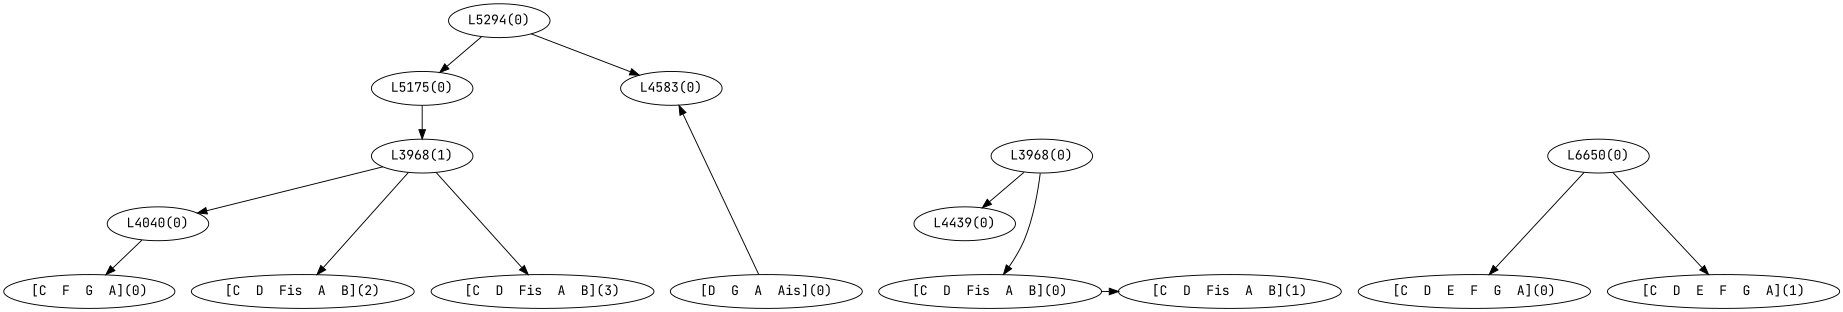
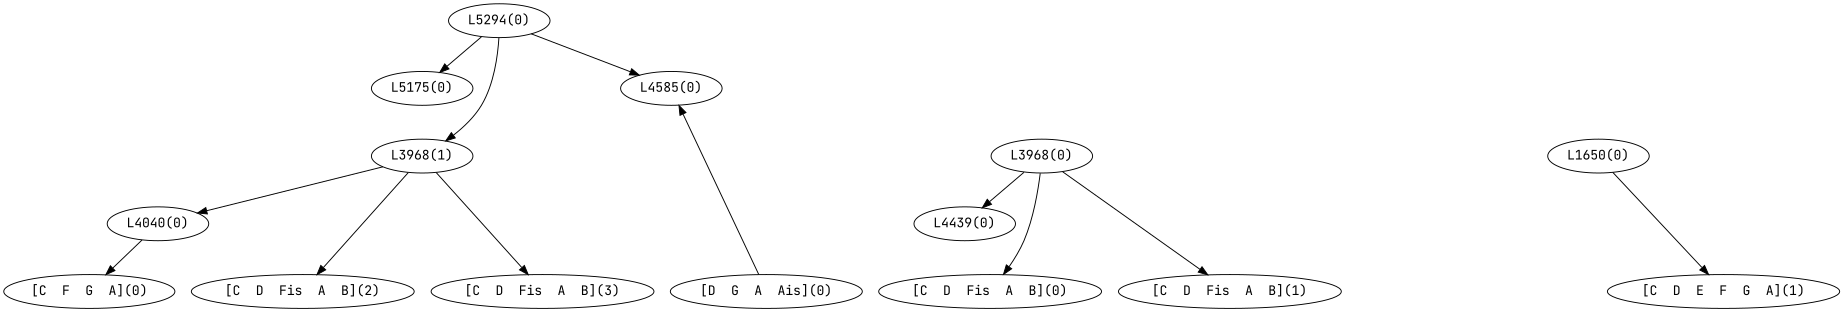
  digraph {
    fontname="JetBrains Mono"
    node [fontname="JetBrains Mono"]
    edge [fontname="JetBrains Mono"]
    "L5294(0)"
    "L5175(0)"
-   "L4583(0)"
+   "L4583(0)" [label="L4585(0)"]
    "L3968(0)"
-   "L1650(0)" [label="L6650(0)"]
+   "L1650(0)"
    "L3968(1)"
    n7 [label="L4439(0)"]
    n8 [label="L4040(0)"]
    "[C  D  Fis  A  B](0)"
    "[C  D  Fis  A  B](1)"
-   "[C  D  E  F  G  A](0)"
    "[C  D  E  F  G  A](1)"
    "[C  F  G  A](0)"
    "[C  D  Fis  A  B](2)"
    "[C  D  Fis  A  B](3)"
    "[D  G  A  Ais](0)"
    subgraph sub_1 {
      rank=min
      "L5294(0)"
    }
    subgraph sub_2 {
      rank=same
      "L5175(0)"
      "L4583(0)"
    }
    subgraph sub_3 {
      rank=same
      "L3968(0)"
      "L1650(0)"
      "L3968(1)"
    }
    subgraph sub_4 {
      rank=same
      n7
      n8
    }
    subgraph sub_5 {
      rank=max
      "[C  D  Fis  A  B](0)"
      "[C  D  Fis  A  B](1)"
-     "[C  D  E  F  G  A](0)"
      "[C  D  E  F  G  A](1)"
      "[C  F  G  A](0)"
      "[C  D  Fis  A  B](2)"
      "[C  D  Fis  A  B](3)"
      "[D  G  A  Ais](0)"
    }
    "L5294(0)" -> "L5175(0)"
    "L5294(0)" -> "L4583(0)"
-   "L5175(0)" -> "L3968(1)"
+   "L5294(0)" -> "L3968(1)"
    "L3968(0)" -> n7
    "L3968(0)" -> "[C  D  Fis  A  B](0)"
-   "[C  D  Fis  A  B](0)" -> "[C  D  Fis  A  B](1)"
-   "L1650(0)" -> "[C  D  E  F  G  A](0)"
+   "L3968(0)" -> "[C  D  Fis  A  B](1)"
    "L1650(0)" -> "[C  D  E  F  G  A](1)"
    "L3968(1)" -> n8
    "L3968(1)" -> "[C  D  Fis  A  B](2)"
    "L3968(1)" -> "[C  D  Fis  A  B](3)"
    n8 -> "[C  F  G  A](0)"
    "[D  G  A  Ais](0)" -> "L4583(0)"
  }
